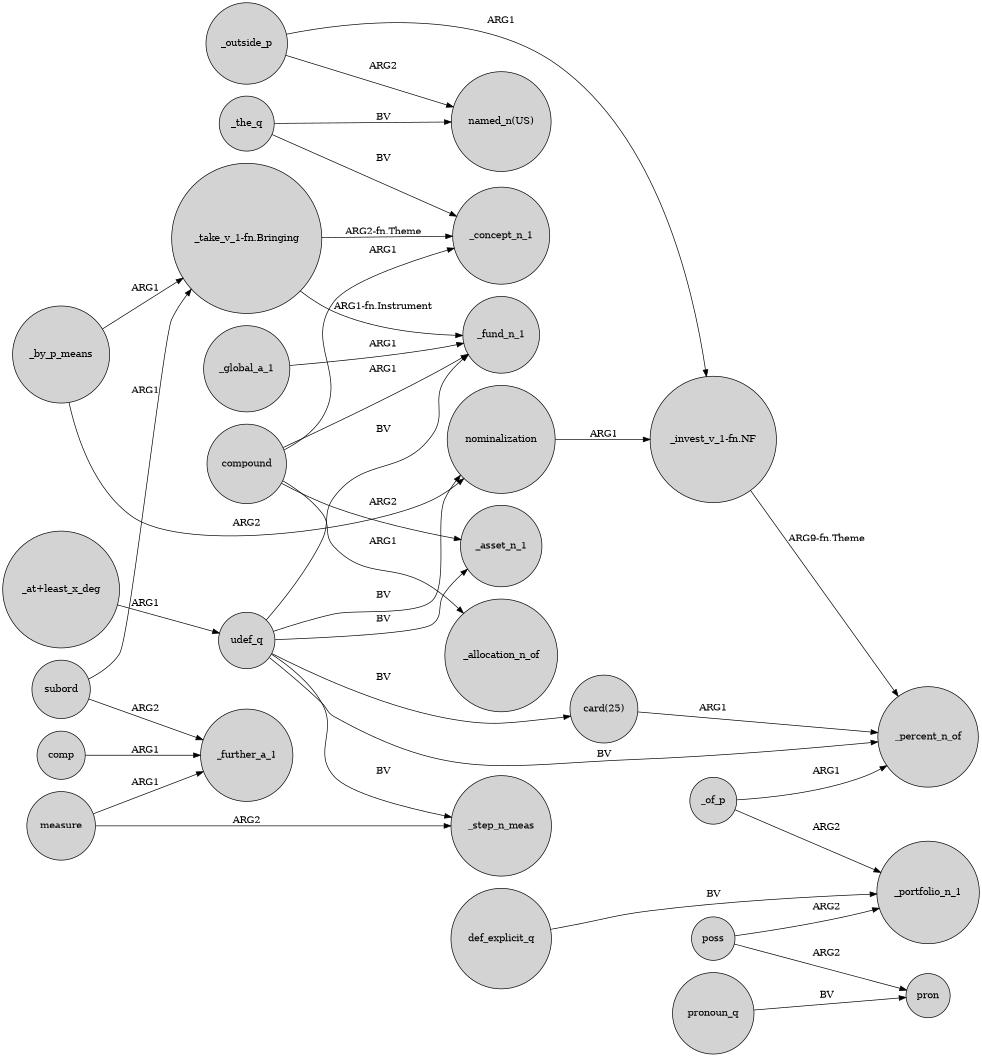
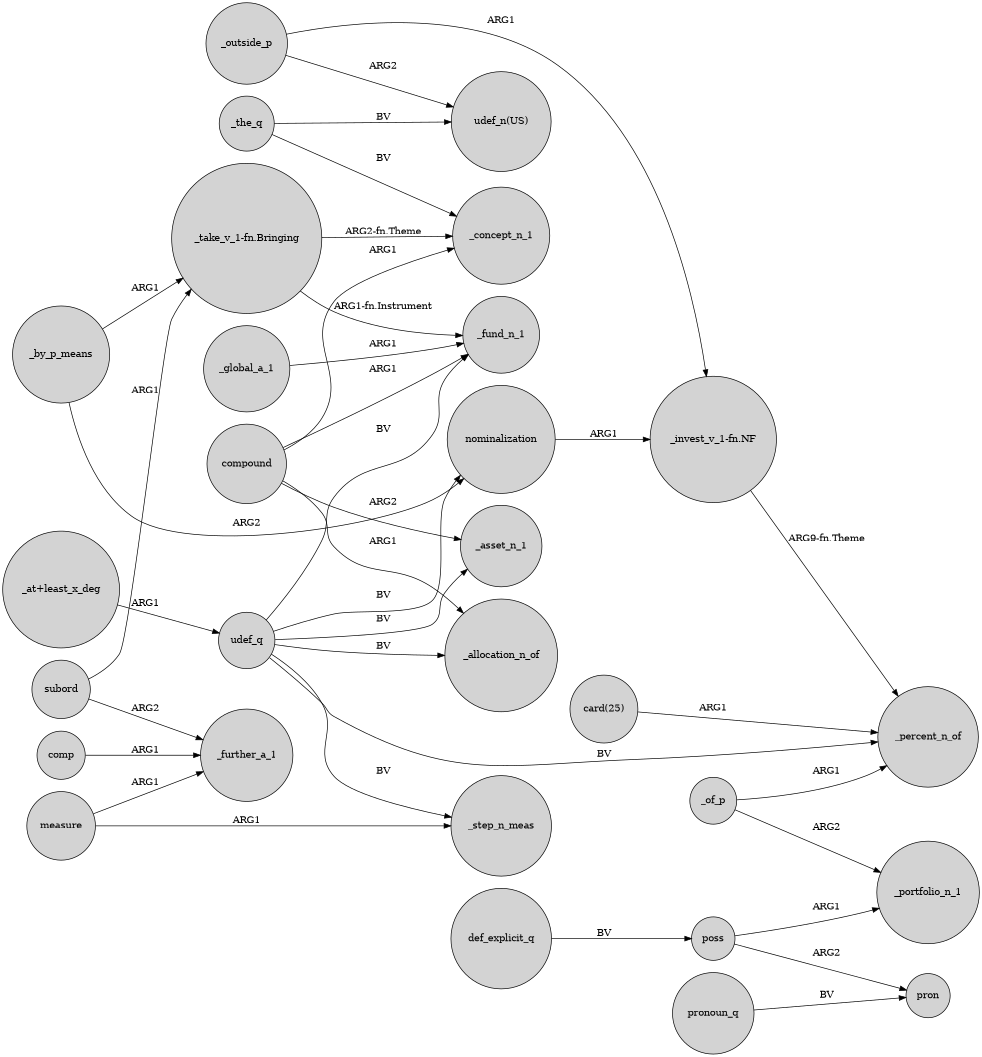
  digraph {
    rankdir=LR
    node [shape=circle style=filled]
    "_take_v_1-fn.Bringing"
    _fund_n_1
    _concept_n_1
    _outside_p
    "_invest_v_1-fn.NF"
-   "named_n(US)"
+   "named_n(US)" [label="udef_n(US)"]
    _percent_n_of
    compound
    _asset_n_1
    _allocation_n_of
    _by_p_means
    nominalization
    poss
    pron
    _portfolio_n_1
    measure
    _further_a_1
    _step_n_meas
    "card(25)"
    _global_a_1
    udef_q
    _the_q
    def_explicit_q
    "_at+least_x_deg"
    _of_p
    subord
    pronoun_q
    comp
    "_take_v_1-fn.Bringing" -> _fund_n_1 [label="ARG1-fn.Instrument"]
    "_take_v_1-fn.Bringing" -> _concept_n_1 [label="ARG2-fn.Theme"]
    _outside_p -> "_invest_v_1-fn.NF" [label=ARG1]
    _outside_p -> "named_n(US)" [label=ARG2]
    "_invest_v_1-fn.NF" -> _percent_n_of [label="ARG9-fn.Theme"]
    compound -> _fund_n_1 [label=ARG1]
    compound -> _concept_n_1 [label=ARG1]
    compound -> _asset_n_1 [label=ARG2]
    compound -> _allocation_n_of [label=ARG1]
    _by_p_means -> "_take_v_1-fn.Bringing" [label=ARG1]
    _by_p_means -> nominalization [label=ARG2]
    nominalization -> "_invest_v_1-fn.NF" [label=ARG1]
    poss -> pron [label=ARG2]
-   poss -> _portfolio_n_1 [label=ARG2]
+   poss -> _portfolio_n_1 [label=ARG1]
    measure -> _further_a_1 [label=ARG1]
-   measure -> _step_n_meas [label=ARG2]
+   measure -> _step_n_meas [label=ARG1]
    "card(25)" -> _percent_n_of [label=ARG1]
    _global_a_1 -> _fund_n_1 [label=ARG1]
    udef_q -> _fund_n_1 [label=BV]
    udef_q -> _percent_n_of [label=BV]
    udef_q -> _asset_n_1 [label=BV]
-   udef_q -> "card(25)" [label=BV]
+   udef_q -> _allocation_n_of [label=BV]
    udef_q -> nominalization [label=BV]
    udef_q -> _step_n_meas [label=BV]
    _the_q -> _concept_n_1 [label=BV]
    _the_q -> "named_n(US)" [label=BV]
-   def_explicit_q -> _portfolio_n_1 [label=BV]
+   def_explicit_q -> poss [label=BV]
    "_at+least_x_deg" -> udef_q [label=ARG1]
    _of_p -> _percent_n_of [label=ARG1]
    _of_p -> _portfolio_n_1 [label=ARG2]
    subord -> "_take_v_1-fn.Bringing" [label=ARG1]
    subord -> _further_a_1 [label=ARG2]
    pronoun_q -> pron [label=BV]
    comp -> _further_a_1 [label=ARG1]
  }
